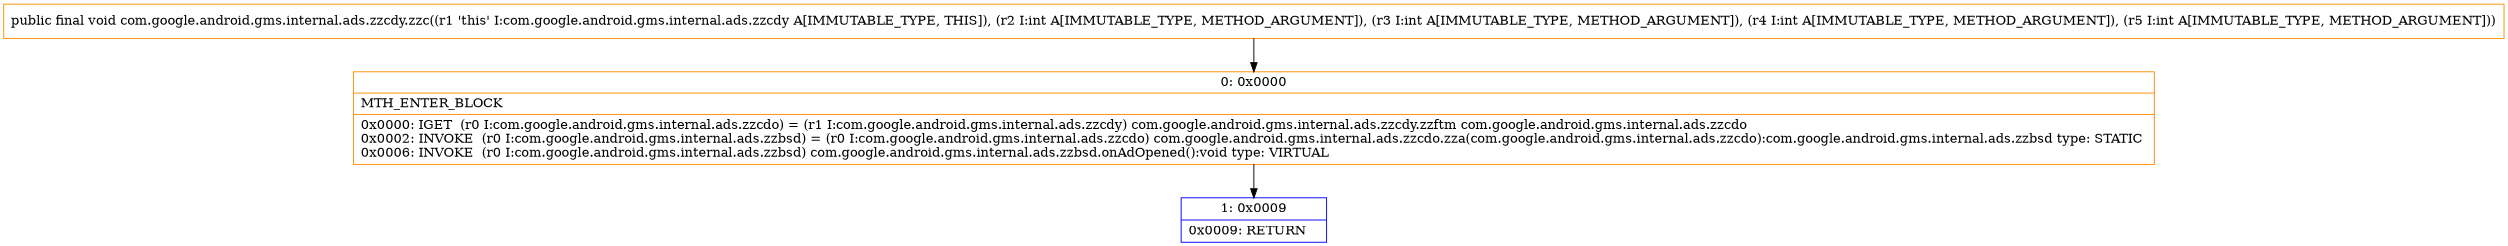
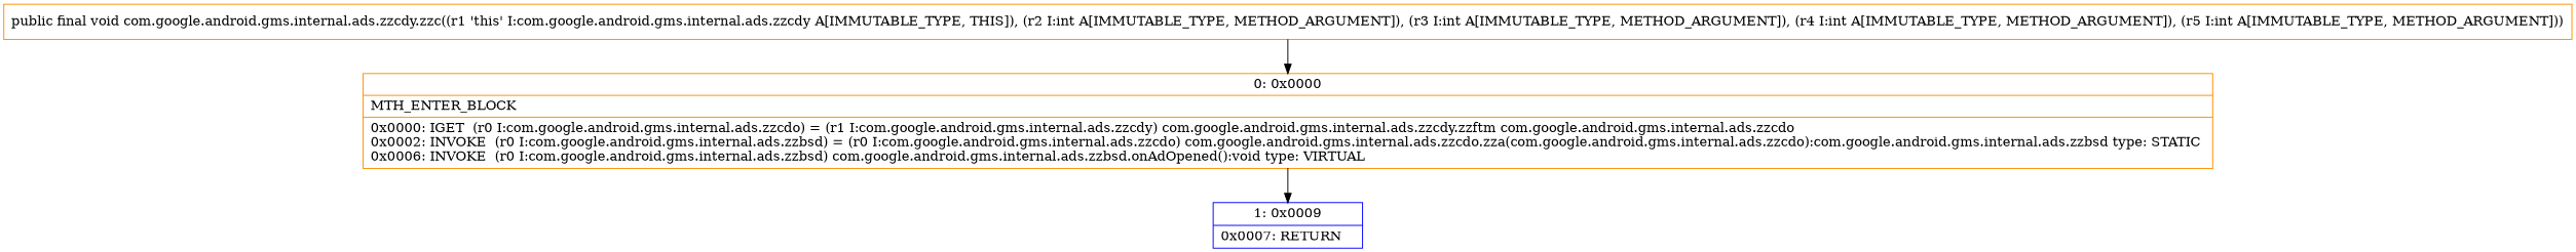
  digraph {
    node [shape=record color=darkorange]
    n1 [label="{0\:\ 0x0000|MTH_ENTER_BLOCK\l|0x0000: IGET  (r0 I:com.google.android.gms.internal.ads.zzcdo) = (r1 I:com.google.android.gms.internal.ads.zzcdy) com.google.android.gms.internal.ads.zzcdy.zzftm com.google.android.gms.internal.ads.zzcdo \l0x0002: INVOKE  (r0 I:com.google.android.gms.internal.ads.zzbsd) = (r0 I:com.google.android.gms.internal.ads.zzcdo) com.google.android.gms.internal.ads.zzcdo.zza(com.google.android.gms.internal.ads.zzcdo):com.google.android.gms.internal.ads.zzbsd type: STATIC \l0x0006: INVOKE  (r0 I:com.google.android.gms.internal.ads.zzbsd) com.google.android.gms.internal.ads.zzbsd.onAdOpened():void type: VIRTUAL \l}"]
-   n2 [label="{1\:\ 0x0009|0x0009: RETURN   \l}" color=blue]
+   n2 [label="{1\:\ 0x0009|0x0007: RETURN   \l}" color=blue]
    n3 [label="{public final void com.google.android.gms.internal.ads.zzcdy.zzc((r1 'this' I:com.google.android.gms.internal.ads.zzcdy A[IMMUTABLE_TYPE, THIS]), (r2 I:int A[IMMUTABLE_TYPE, METHOD_ARGUMENT]), (r3 I:int A[IMMUTABLE_TYPE, METHOD_ARGUMENT]), (r4 I:int A[IMMUTABLE_TYPE, METHOD_ARGUMENT]), (r5 I:int A[IMMUTABLE_TYPE, METHOD_ARGUMENT])) }"]
    n1 -> n2
    n3 -> n1
  }
